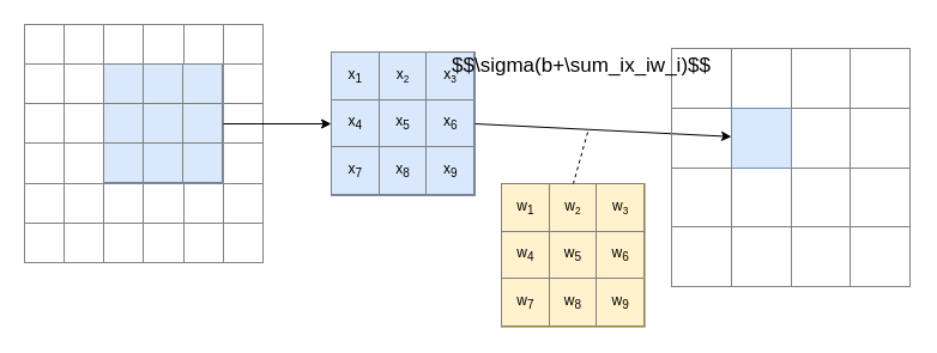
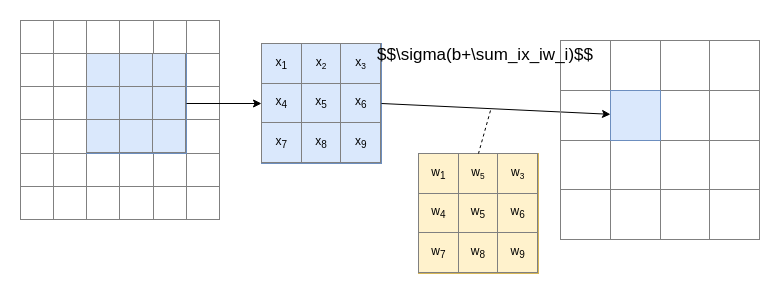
  <mxCell id="0" />
  <mxCell id="1" parent="0" />
  <mxCell id="2" value="&lt;table border=&quot;1&quot; width=&quot;100%&quot; style=&quot;width: 100% ; height: 100% ; border-collapse: collapse&quot;&gt;&lt;tbody&gt;&lt;tr&gt;&lt;td&gt;&lt;br&gt;&lt;/td&gt;&lt;td align=&quot;center&quot;&gt;&lt;/td&gt;&lt;td align=&quot;center&quot;&gt;&lt;/td&gt;&lt;td&gt;&lt;br&gt;&lt;/td&gt;&lt;td&gt;&lt;br&gt;&lt;/td&gt;&lt;td&gt;&lt;br&gt;&lt;/td&gt;&lt;/tr&gt;&lt;tr&gt;&lt;td&gt;&lt;br&gt;&lt;/td&gt;&lt;td align=&quot;center&quot;&gt;&lt;/td&gt;&lt;td align=&quot;center&quot;&gt;&lt;br&gt;&lt;/td&gt;&lt;td&gt;&lt;br&gt;&lt;/td&gt;&lt;td&gt;&lt;br&gt;&lt;/td&gt;&lt;td&gt;&lt;br&gt;&lt;/td&gt;&lt;/tr&gt;&lt;tr&gt;&lt;td&gt;&lt;br&gt;&lt;/td&gt;&lt;td&gt;&lt;br&gt;&lt;/td&gt;&lt;td&gt;&lt;br&gt;&lt;/td&gt;&lt;td&gt;&lt;br&gt;&lt;/td&gt;&lt;td&gt;&lt;br&gt;&lt;/td&gt;&lt;td&gt;&lt;br&gt;&lt;/td&gt;&lt;/tr&gt;&lt;tr&gt;&lt;td&gt;&lt;br&gt;&lt;/td&gt;&lt;td&gt;&lt;br&gt;&lt;/td&gt;&lt;td&gt;&lt;br&gt;&lt;/td&gt;&lt;td&gt;&lt;br&gt;&lt;/td&gt;&lt;td&gt;&lt;br&gt;&lt;/td&gt;&lt;td&gt;&lt;br&gt;&lt;/td&gt;&lt;/tr&gt;&lt;tr&gt;&lt;td&gt;&lt;br&gt;&lt;/td&gt;&lt;td&gt;&lt;br&gt;&lt;/td&gt;&lt;td&gt;&lt;br&gt;&lt;/td&gt;&lt;td&gt;&lt;br&gt;&lt;/td&gt;&lt;td&gt;&lt;br&gt;&lt;/td&gt;&lt;td&gt;&lt;br&gt;&lt;/td&gt;&lt;/tr&gt;&lt;tr&gt;&lt;td&gt;&lt;br&gt;&lt;/td&gt;&lt;td align=&quot;center&quot;&gt;&lt;/td&gt;&lt;td align=&quot;center&quot;&gt;&lt;/td&gt;&lt;td&gt;&lt;br&gt;&lt;/td&gt;&lt;td&gt;&lt;br&gt;&lt;/td&gt;&lt;td&gt;&lt;br&gt;&lt;/td&gt;&lt;/tr&gt;&lt;/tbody&gt;&lt;/table&gt;" style="text;html=1;strokeColor=none;fillColor=none;overflow=fill;verticalAlign=bottom;" vertex="1" parent="1"><mxGeometry x="20" y="20" width="200" height="200" as="geometry" /></mxCell>
- <mxCell id="3" value="&lt;table border=&quot;1&quot; width=&quot;100%&quot; style=&quot;width: 100% ; height: 100% ; border-collapse: collapse&quot;&gt;&lt;tbody&gt;&lt;tr&gt;&lt;td align=&quot;center&quot;&gt;x&lt;sub&gt;1&lt;/sub&gt;&lt;/td&gt;&lt;td align=&quot;center&quot;&gt;x&lt;span style=&quot;font-size: 10px&quot;&gt;&lt;sub&gt;2&lt;/sub&gt;&lt;/span&gt;&lt;/td&gt;&lt;td align=&quot;center&quot;&gt;x&lt;span style=&quot;font-size: 10px&quot;&gt;&lt;sub&gt;3&lt;/sub&gt;&lt;/span&gt;&lt;/td&gt;&lt;/tr&gt;&lt;tr&gt;&lt;td align=&quot;center&quot;&gt;x&lt;sub&gt;4&lt;/sub&gt;&lt;/td&gt;&lt;td align=&quot;center&quot;&gt;x&lt;sub&gt;5&lt;/sub&gt;&lt;/td&gt;&lt;td align=&quot;center&quot;&gt;x&lt;sub&gt;6&lt;/sub&gt;&lt;/td&gt;&lt;/tr&gt;&lt;tr&gt;&lt;td align=&quot;center&quot;&gt;x&lt;sub&gt;7&lt;/sub&gt;&lt;/td&gt;&lt;td align=&quot;center&quot;&gt;x&lt;sub&gt;8&lt;/sub&gt;&lt;/td&gt;&lt;td align=&quot;center&quot;&gt;x&lt;sub&gt;9&lt;/sub&gt;&lt;/td&gt;&lt;/tr&gt;&lt;/tbody&gt;&lt;/table&gt;" style="text;html=1;strokeColor=#6c8ebf;fillColor=#dae8fc;overflow=fill;" vertex="1" parent="1"><mxGeometry x="276" y="43" width="120" height="120" as="geometry" /></mxCell>
+ <mxCell id="3" value="&lt;table border=&quot;1&quot; width=&quot;100%&quot; style=&quot;width: 100% ; height: 100% ; border-collapse: collapse&quot;&gt;&lt;tbody&gt;&lt;tr&gt;&lt;td align=&quot;center&quot;&gt;x&lt;sub&gt;1&lt;/sub&gt;&lt;/td&gt;&lt;td align=&quot;center&quot;&gt;x&lt;span style=&quot;font-size: 10px&quot;&gt;&lt;sub&gt;2&lt;/sub&gt;&lt;/span&gt;&lt;/td&gt;&lt;td align=&quot;center&quot;&gt;x&lt;span style=&quot;font-size: 10px&quot;&gt;&lt;sub&gt;3&lt;/sub&gt;&lt;/span&gt;&lt;/td&gt;&lt;/tr&gt;&lt;tr&gt;&lt;td align=&quot;center&quot;&gt;x&lt;sub&gt;4&lt;/sub&gt;&lt;/td&gt;&lt;td align=&quot;center&quot;&gt;x&lt;sub&gt;5&lt;/sub&gt;&lt;/td&gt;&lt;td align=&quot;center&quot;&gt;x&lt;sub&gt;6&lt;/sub&gt;&lt;/td&gt;&lt;/tr&gt;&lt;tr&gt;&lt;td align=&quot;center&quot;&gt;x&lt;sub&gt;7&lt;/sub&gt;&lt;/td&gt;&lt;td align=&quot;center&quot;&gt;x&lt;sub&gt;8&lt;/sub&gt;&lt;/td&gt;&lt;td align=&quot;center&quot;&gt;x&lt;sub&gt;9&lt;/sub&gt;&lt;/td&gt;&lt;/tr&gt;&lt;/tbody&gt;&lt;/table&gt;" style="text;html=1;strokeColor=#6c8ebf;fillColor=#dae8fc;overflow=fill;" vertex="1" parent="1"><mxGeometry x="261" y="43" width="120" height="120" as="geometry" /></mxCell>
  <mxCell id="4" value="&lt;table border=&quot;1&quot; width=&quot;100%&quot; style=&quot;width: 100% ; height: 100% ; border-collapse: collapse&quot;&gt;&lt;tbody&gt;&lt;tr&gt;&lt;td align=&quot;center&quot;&gt;&amp;nbsp;&lt;/td&gt;&lt;td align=&quot;center&quot;&gt;&amp;nbsp;&lt;/td&gt;&lt;td align=&quot;center&quot;&gt;&amp;nbsp;&lt;/td&gt;&lt;/tr&gt;&lt;tr&gt;&lt;td align=&quot;center&quot;&gt;&lt;/td&gt;&lt;td align=&quot;center&quot;&gt;&lt;br&gt;&lt;/td&gt;&lt;td align=&quot;center&quot;&gt;&lt;/td&gt;&lt;/tr&gt;&lt;tr&gt;&lt;td align=&quot;center&quot;&gt;&lt;/td&gt;&lt;td align=&quot;center&quot;&gt;&lt;/td&gt;&lt;td align=&quot;center&quot;&gt;&lt;br&gt;&lt;/td&gt;&lt;/tr&gt;&lt;/tbody&gt;&lt;/table&gt;" style="text;html=1;strokeColor=#6c8ebf;fillColor=#dae8fc;overflow=fill;" vertex="1" parent="1"><mxGeometry x="86" y="53" width="100" height="100" as="geometry" /></mxCell>
  <mxCell id="5" value="" style="endArrow=classic;html=1;entryX=0;entryY=0.5;entryDx=0;entryDy=0;exitX=1;exitY=0.5;exitDx=0;exitDy=0;" edge="1" parent="1" source="4" target="3"><mxGeometry width="50" height="50" relative="1" as="geometry"><mxPoint x="20" y="290" as="sourcePoint" /><mxPoint x="70" y="240" as="targetPoint" /></mxGeometry></mxCell>
  <mxCell id="6" value="" style="endArrow=classic;html=1;exitX=1;exitY=0.5;exitDx=0;exitDy=0;" edge="1" parent="1" source="3" target="8"><mxGeometry width="50" height="50" relative="1" as="geometry"><mxPoint x="20" y="290" as="sourcePoint" /><mxPoint x="490" y="130" as="targetPoint" /></mxGeometry></mxCell>
  <mxCell id="7" value="&lt;table border=&quot;1&quot; width=&quot;100%&quot; style=&quot;width: 100% ; height: 100% ; border-collapse: collapse&quot;&gt;&lt;tbody&gt;&lt;tr&gt;&lt;td&gt;&lt;br&gt;&lt;/td&gt;&lt;td align=&quot;center&quot;&gt;&lt;/td&gt;&lt;td align=&quot;center&quot;&gt;&lt;/td&gt;&lt;td&gt;&lt;br&gt;&lt;/td&gt;&lt;/tr&gt;&lt;tr&gt;&lt;td&gt;&lt;br&gt;&lt;/td&gt;&lt;td align=&quot;center&quot;&gt;&lt;/td&gt;&lt;td align=&quot;center&quot;&gt;&lt;br&gt;&lt;/td&gt;&lt;td&gt;&lt;br&gt;&lt;/td&gt;&lt;/tr&gt;&lt;tr&gt;&lt;td&gt;&lt;br&gt;&lt;/td&gt;&lt;td&gt;&lt;br&gt;&lt;/td&gt;&lt;td&gt;&lt;br&gt;&lt;/td&gt;&lt;td&gt;&lt;br&gt;&lt;/td&gt;&lt;/tr&gt;&lt;tr&gt;&lt;td&gt;&lt;br&gt;&lt;/td&gt;&lt;td&gt;&lt;br&gt;&lt;/td&gt;&lt;td&gt;&lt;br&gt;&lt;/td&gt;&lt;td&gt;&lt;br&gt;&lt;/td&gt;&lt;/tr&gt;&lt;/tbody&gt;&lt;/table&gt;" style="text;html=1;strokeColor=none;fillColor=none;overflow=fill;verticalAlign=bottom;" vertex="1" parent="1"><mxGeometry x="560" y="40" width="200" height="200" as="geometry" /></mxCell>
  <mxCell id="8" value="" style="whiteSpace=wrap;html=1;aspect=fixed;fillColor=#dae8fc;strokeColor=#6c8ebf;" vertex="1" parent="1"><mxGeometry x="610" y="90" width="50" height="50" as="geometry" /></mxCell>
  <mxCell id="9" value="$$\sigma(b+\sum_ix_iw_i)$$" style="text;html=1;strokeColor=none;fillColor=none;align=center;verticalAlign=middle;whiteSpace=wrap;rounded=0;fontSize=17;" vertex="1" parent="1"><mxGeometry x="410" y="20" width="150" height="70" as="geometry" /></mxCell>
- <mxCell id="10" value="&lt;table border=&quot;1&quot; width=&quot;100%&quot; style=&quot;width: 100% ; height: 100% ; border-collapse: collapse&quot;&gt;&lt;tbody&gt;&lt;tr&gt;&lt;td align=&quot;center&quot;&gt;w&lt;sub&gt;1&lt;/sub&gt;&lt;/td&gt;&lt;td align=&quot;center&quot;&gt;w&lt;span style=&quot;font-size: 10px&quot;&gt;&lt;sub&gt;2&lt;/sub&gt;&lt;/span&gt;&lt;/td&gt;&lt;td align=&quot;center&quot;&gt;w&lt;span style=&quot;font-size: 10px&quot;&gt;&lt;sub&gt;3&lt;/sub&gt;&lt;/span&gt;&lt;/td&gt;&lt;/tr&gt;&lt;tr&gt;&lt;td align=&quot;center&quot;&gt;w&lt;sub&gt;4&lt;/sub&gt;&lt;/td&gt;&lt;td align=&quot;center&quot;&gt;w&lt;sub&gt;5&lt;/sub&gt;&lt;/td&gt;&lt;td align=&quot;center&quot;&gt;w&lt;sub&gt;6&lt;/sub&gt;&lt;/td&gt;&lt;/tr&gt;&lt;tr&gt;&lt;td align=&quot;center&quot;&gt;w&lt;sub&gt;7&lt;/sub&gt;&lt;/td&gt;&lt;td align=&quot;center&quot;&gt;w&lt;sub&gt;8&lt;/sub&gt;&lt;/td&gt;&lt;td align=&quot;center&quot;&gt;w&lt;sub&gt;9&lt;/sub&gt;&lt;/td&gt;&lt;/tr&gt;&lt;/tbody&gt;&lt;/table&gt;" style="text;html=1;strokeColor=#d6b656;fillColor=#fff2cc;overflow=fill;" vertex="1" parent="1"><mxGeometry x="418" y="153" width="120" height="120" as="geometry" /></mxCell>
+ <mxCell id="10" value="&lt;table border=&quot;1&quot; width=&quot;100%&quot; style=&quot;width: 100% ; height: 100% ; border-collapse: collapse&quot;&gt;&lt;tbody&gt;&lt;tr&gt;&lt;td align=&quot;center&quot;&gt;w&lt;sub&gt;1&lt;/sub&gt;&lt;/td&gt;&lt;td align=&quot;center&quot;&gt;w&lt;span style=&quot;font-size: 10px&quot;&gt;&lt;sub&gt;5&lt;/sub&gt;&lt;/span&gt;&lt;/td&gt;&lt;td align=&quot;center&quot;&gt;w&lt;span style=&quot;font-size: 10px&quot;&gt;&lt;sub&gt;3&lt;/sub&gt;&lt;/span&gt;&lt;/td&gt;&lt;/tr&gt;&lt;tr&gt;&lt;td align=&quot;center&quot;&gt;w&lt;sub&gt;4&lt;/sub&gt;&lt;/td&gt;&lt;td align=&quot;center&quot;&gt;w&lt;sub&gt;5&lt;/sub&gt;&lt;/td&gt;&lt;td align=&quot;center&quot;&gt;w&lt;sub&gt;6&lt;/sub&gt;&lt;/td&gt;&lt;/tr&gt;&lt;tr&gt;&lt;td align=&quot;center&quot;&gt;w&lt;sub&gt;7&lt;/sub&gt;&lt;/td&gt;&lt;td align=&quot;center&quot;&gt;w&lt;sub&gt;8&lt;/sub&gt;&lt;/td&gt;&lt;td align=&quot;center&quot;&gt;w&lt;sub&gt;9&lt;/sub&gt;&lt;/td&gt;&lt;/tr&gt;&lt;/tbody&gt;&lt;/table&gt;" style="text;html=1;strokeColor=#d6b656;fillColor=#fff2cc;overflow=fill;" vertex="1" parent="1"><mxGeometry x="418" y="153" width="120" height="120" as="geometry" /></mxCell>
  <mxCell id="11" value="" style="endArrow=none;dashed=1;html=1;fontSize=17;entryX=0.5;entryY=0;entryDx=0;entryDy=0;" edge="1" parent="1" target="10"><mxGeometry width="50" height="50" relative="1" as="geometry"><mxPoint x="490" y="110" as="sourcePoint" /><mxPoint x="70" y="290" as="targetPoint" /></mxGeometry></mxCell>
